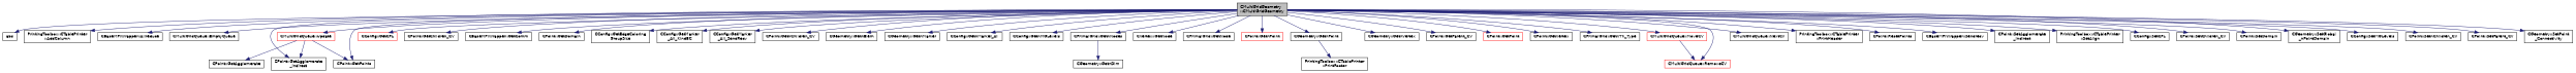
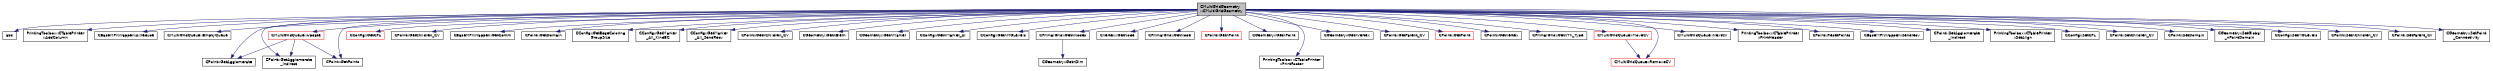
  digraph {
    rankdir=TB
    node [color=black fillcolor=white fontname=Helvetica fontsize=10 shape=record style=filled]
    edge [color=midnightblue fontname=Helvetica fontsize=10 labelfontname=Helvetica labelfontsize=10 style=solid]
    n1 [fillcolor=grey75 fontcolor=black height=0.2 label="CMultiGridGeometry\l::CMultiGridGeometry" width=0.4]
    n2 [height=0.2 label=abs width=0.4]
    n3 [height=0.2 label="PrintingToolbox::CTablePrinter\l::AddColumn" width=0.4]
    n4 [height=0.2 label="CBaseMPIWrapper::Allreduce" width=0.4]
    n5 [height=0.2 label="CMultiGridQueue::EmptyQueue" width=0.4]
    n6 [height=0.2 label="CPoint::GetAgglomerate" width=0.4]
    n7 [height=0.2 label="CPoint::GetAgglomerate\l_Indirect" width=0.4]
    n8 [color=red height=0.2 label="CConfig::GetCFL" width=0.4]
    n9 [height=0.2 label="CPoint::GetChildren_CV" width=0.4]
    n10 [height=0.2 label="CBaseMPIWrapper::GetComm" width=0.4]
    n11 [height=0.2 label="CPoint::GetDomain" width=0.4]
    n12 [height=0.2 label="CConfig::GetEdgeColoring\lGroupSize" width=0.4]
    n13 [height=0.2 label="CConfig::GetMarker\l_All_KindBC" width=0.4]
    n14 [height=0.2 label="CConfig::GetMarker\l_All_SendRecv" width=0.4]
    n15 [height=0.2 label="CPoint::GetnChildren_CV" width=0.4]
    n16 [height=0.2 label="CGeometry::GetnElem" width=0.4]
    n17 [height=0.2 label="CGeometry::GetnMarker" width=0.4]
    n18 [height=0.2 label="CConfig::GetnMarker_All" width=0.4]
    n19 [height=0.2 label="CConfig::GetnMGLevels" width=0.4]
    n20 [height=0.2 label="CPrimalGrid::GetnNodes" width=0.4]
    n21 [height=0.2 label="CVertex::GetNode" width=0.4]
    n22 [height=0.2 label="CPrimalGrid::GetNode" width=0.4]
    n23 [color=red height=0.2 label="CPoint::GetnPoint" width=0.4]
    n24 [height=0.2 label="CGeometry::GetnPoint" width=0.4]
    n25 [height=0.2 label="CGeometry::GetnVertex" width=0.4]
    n26 [height=0.2 label="CPoint::GetParent_CV" width=0.4]
    n27 [color=red height=0.2 label="CPoint::GetPoint" width=0.4]
    n28 [height=0.2 label="CPoint::GetPoints" width=0.4]
    n29 [height=0.2 label="CPoint::GetVertex" width=0.4]
    n30 [height=0.2 label="CPrimalGrid::GetVTK_Type" width=0.4]
    n31 [color=red height=0.2 label="CMultiGridQueue::MoveCV" width=0.4]
    n32 [color=red height=0.2 label="CMultiGridQueue::RemoveCV" width=0.4]
    n33 [height=0.2 label="CMultiGridQueue::NextCV" width=0.4]
    n34 [height=0.2 label="PrintingToolbox::CTablePrinter\l::PrintFooter" width=0.4]
    n35 [height=0.2 label="PrintingToolbox::CTablePrinter\l::PrintHeader" width=0.4]
    n36 [height=0.2 label="CPoint::ResetPoints" width=0.4]
    n37 [height=0.2 label="CBaseMPIWrapper::Sendrecv" width=0.4]
    n38 [height=0.2 label="CPoint::SetAgglomerate\l_Indirect" width=0.4]
    n39 [height=0.2 label="PrintingToolbox::CTablePrinter\l::SetAlign" width=0.4]
    n40 [height=0.2 label="CConfig::SetCFL" width=0.4]
    n41 [height=0.2 label="CPoint::SetChildren_CV" width=0.4]
    n42 [height=0.2 label="CPoint::SetDomain" width=0.4]
    n43 [height=0.2 label="CGeometry::SetGlobal\l_nPointDomain" width=0.4]
    n44 [height=0.2 label="CConfig::SetMGLevels" width=0.4]
    n45 [height=0.2 label="CPoint::SetnChildren_CV" width=0.4]
    n46 [height=0.2 label="CPoint::SetParent_CV" width=0.4]
    n47 [height=0.2 label="CGeometry::SetPoint\l_Connectivity" width=0.4]
    n48 [color=red height=0.2 label="CMultiGridQueue::Update" width=0.4]
    n49 [height=0.2 label="CGeometry::GetnDim" width=0.4]
    n1 -> n2
    n1 -> n3
    n1 -> n4
    n1 -> n5
+   n1 -> n6
    n1 -> n7
    n1 -> n8
    n1 -> n9
    n1 -> n10
    n1 -> n11
    n1 -> n12
    n1 -> n13
    n1 -> n14
    n1 -> n15
    n1 -> n16
    n1 -> n17
    n1 -> n18
    n1 -> n19
    n1 -> n20
    n1 -> n21
    n1 -> n22
    n1 -> n23
    n1 -> n24
    n1 -> n25
    n1 -> n26
    n1 -> n27
    n1 -> n28
    n1 -> n29
    n1 -> n30
    n1 -> n31
    n1 -> n32
    n1 -> n33
-   n24 -> n34
+   n1 -> n34
    n1 -> n35
    n1 -> n36
    n1 -> n37
    n1 -> n38
    n1 -> n39
    n1 -> n40
    n1 -> n41
    n1 -> n42
    n1 -> n43
    n1 -> n44
    n1 -> n45
    n1 -> n46
    n1 -> n47
    n1 -> n48
    n20 -> n49
    n31 -> n32
    n48 -> n6
    n48 -> n7
    n48 -> n28
  }
